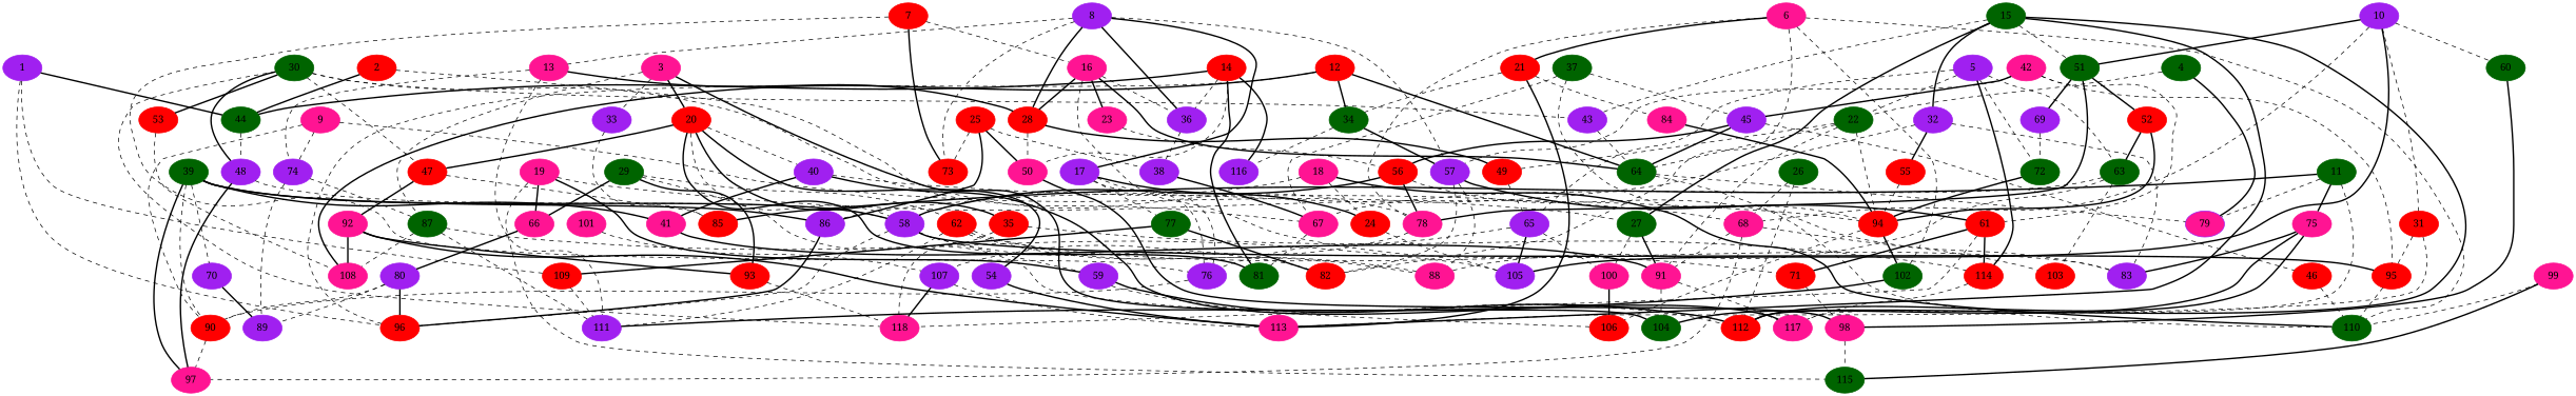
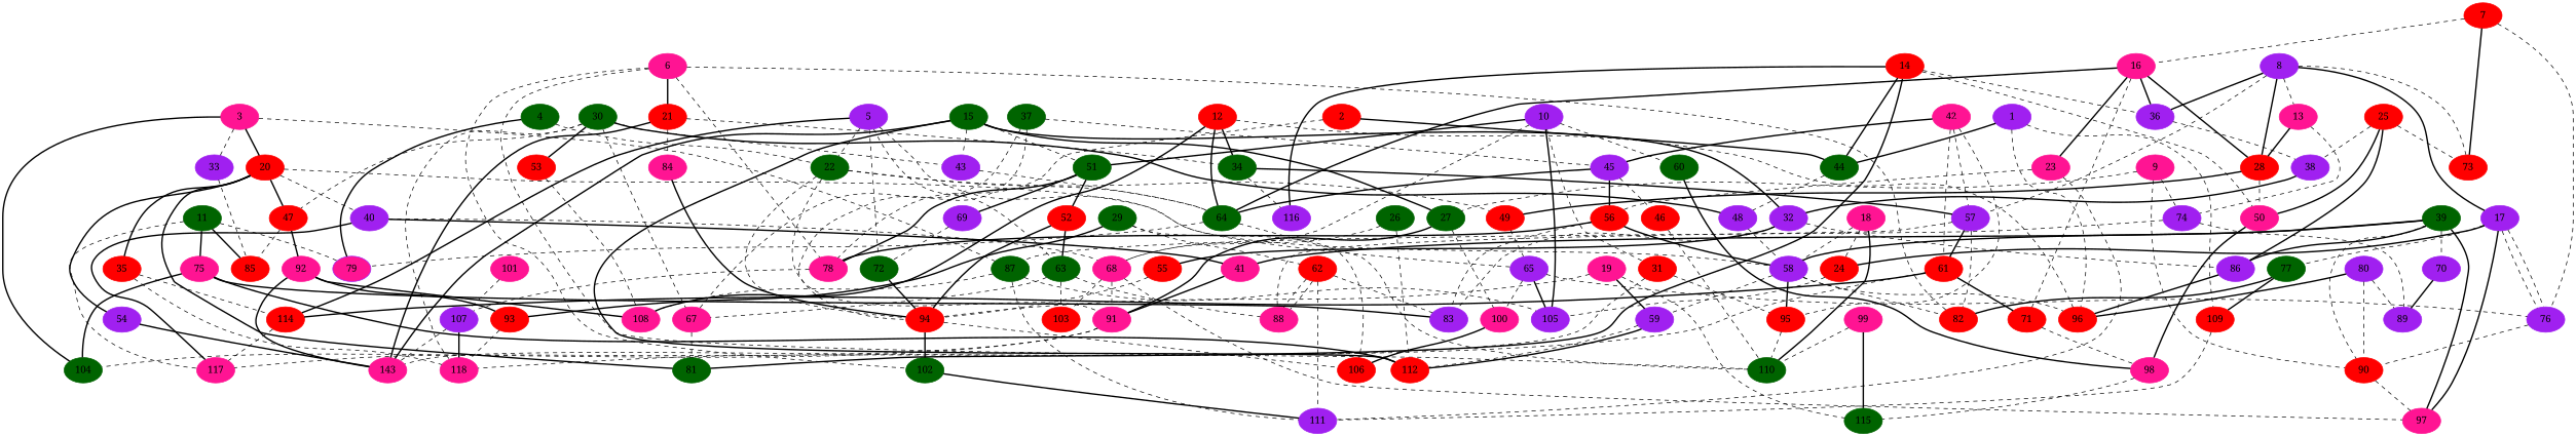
  graph {
    fontname="Noto Serif"
    node [color=red fontname="Noto Serif" style=filled]
    edge [fontname="Noto Serif" style=dashed]
    1 [color=purple]
    44 [color=darkgreen]
    96
    109
    48 [color=purple]
    111 [color=purple]
    2
    78 [color=deeppink]
    107 [color=purple]
    3 [color=deeppink]
    20
    33 [color=purple]
    87 [color=darkgreen]
    104 [color=darkgreen]
    81 [color=darkgreen]
    58 [color=purple]
    35
    40 [color=purple]
    47
    54 [color=purple]
    85
    105 [color=purple]
    108 [color=deeppink]
    92 [color=deeppink]
-   113 [color=deeppink]
+   113 [color=deeppink label=143]
    93
    4 [color=darkgreen]
    22 [color=darkgreen]
    79 [color=purple fillcolor=deeppink]
    64 [color=darkgreen]
    91 [color=deeppink]
    94
    49
    5 [color=purple]
    63 [color=darkgreen]
    65 [color=purple]
    72 [color=darkgreen]
    114
    67 [color=deeppink]
    88 [color=deeppink]
    103
    76 [color=purple]
    100 [color=deeppink]
    117 [color=deeppink]
    6 [color=deeppink]
    21
    82
    102 [color=darkgreen]
    110 [color=darkgreen]
    34 [color=darkgreen]
    84 [color=deeppink]
    16 [color=deeppink]
    7
    73
    28
    36 [color=purple]
    23 [color=deeppink]
    71
    90
    8 [color=purple]
    13 [color=deeppink]
    17 [color=purple]
    57 [color=purple]
    74 [color=purple]
    24
    77 [color=darkgreen]
    97 [color=deeppink]
    50 [color=deeppink]
    38 [color=purple]
    61
    9 [color=deeppink]
    27 [color=darkgreen]
    89 [color=purple]
    10 [color=purple]
    31
    51 [color=darkgreen]
    60 [color=darkgreen]
    68 [color=deeppink]
    95
    52
    69 [color=purple]
    98 [color=deeppink]
    11 [color=darkgreen]
    75 [color=deeppink]
    112
    83 [color=purple]
    12
    116 [color=purple]
    14
    15 [color=darkgreen]
    32 [color=purple]
    43 [color=purple]
    86 [color=purple]
    55
    56
    18 [color=deeppink]
    59 [color=purple]
    19 [color=deeppink]
-   66 [color=deeppink]
    115 [color=darkgreen]
    80 [color=purple]
    106
    118 [color=deeppink]
    41 [color=deeppink]
    25
    26 [color=darkgreen]
    29 [color=darkgreen]
    62
    30 [color=darkgreen]
    53
    37 [color=darkgreen]
    45 [color=purple]
    46
    39 [color=darkgreen]
    70 [color=purple]
    42 [color=deeppink]
    99 [color=deeppink]
    101 [color=deeppink]
    1 -- 44 [style=bold]
    1 -- 96
    1 -- 109
    44 -- 48
    109 -- 111
    48 -- 58
    2 -- 44 [style=bold]
    2 -- 78
    78 -- 107
    107 -- 113
    107 -- 118 [style=bold]
    3 -- 20 [style=bold]
    3 -- 33
    3 -- 87
    3 -- 104 [style=bold]
    20 -- 81 [style=bold]
    20 -- 58
    20 -- 35 [style=bold]
    20 -- 40
    20 -- 47 [style=bold]
    20 -- 54 [style=bold]
    33 -- 85
    87 -- 111
    87 -- 105
    87 -- 108
    58 -- 96
    58 -- 82
    58 -- 95 [style=bold]
    58 -- 59
    35 -- 114
    35 -- 118
    40 -- 117 [style=bold]
    40 -- 68
    40 -- 41 [style=bold]
    47 -- 85
    47 -- 92 [style=bold]
    54 -- 113 [style=bold]
    92 -- 108 [style=bold]
    92 -- 113 [style=bold]
    92 -- 93 [style=bold]
    93 -- 118
    4 -- 22
    4 -- 79 [style=bold]
    22 -- 64
    22 -- 91
    22 -- 94
    22 -- 49
    64 -- 79
    64 -- 110
    91 -- 104
    91 -- 117
    94 -- 102 [style=bold]
    94 -- 106
    49 -- 65
    5 -- 22
    5 -- 63
    5 -- 65
    5 -- 72
    5 -- 114 [style=bold]
    63 -- 67
    63 -- 88
    63 -- 103
    65 -- 105 [style=bold]
    65 -- 76
    65 -- 100
    72 -- 94 [style=bold]
    114 -- 117
    67 -- 81
    76 -- 90
    100 -- 106 [style=bold]
    6 -- 78
    6 -- 21 [style=bold]
    6 -- 82
    6 -- 102
    6 -- 110
    21 -- 113 [style=bold]
    21 -- 34
    21 -- 84
    102 -- 111 [style=bold]
    34 -- 57 [style=bold]
    34 -- 116
    84 -- 94 [style=bold]
    16 -- 64 [style=bold]
    16 -- 28 [style=bold]
-   16 -- 36
+   16 -- 36 [style=bold]
    16 -- 23 [style=bold]
    16 -- 71
    7 -- 76
    7 -- 16
    7 -- 73 [style=bold]
    28 -- 49 [style=bold]
    28 -- 50
    36 -- 38
-   13 -- 111
+   23 -- 111
    23 -- 56
    71 -- 98
    90 -- 97
    8 -- 73
    8 -- 28 [style=bold]
    8 -- 36 [style=bold]
    8 -- 13
    8 -- 17 [style=bold]
    8 -- 57
    13 -- 28 [style=bold]
    13 -- 74
    17 -- 76
    17 -- 76
    17 -- 24 [style=bold]
    17 -- 77
-   48 -- 97 [style=bold]
+   17 -- 97 [style=bold]
    57 -- 88
    57 -- 82
    57 -- 61 [style=bold]
    74 -- 87
    74 -- 89
    24 -- 105
    77 -- 109 [style=bold]
    77 -- 82 [style=bold]
    50 -- 98 [style=bold]
-   38 -- 67 [style=bold]
+   38 -- 32 [style=bold]
    61 -- 114 [style=bold]
    61 -- 71 [style=bold]
    61 -- 118
    9 -- 90
    9 -- 74
    9 -- 27
    27 -- 91 [style=bold]
    27 -- 100
    10 -- 105 [style=bold]
    10 -- 31
    10 -- 51 [style=bold]
    10 -- 60
    10 -- 68
    31 -- 113
    31 -- 95
    51 -- 78 [style=bold]
    51 -- 52 [style=bold]
    51 -- 69 [style=bold]
    60 -- 98 [style=bold]
    68 -- 91
    68 -- 103
    68 -- 97
    95 -- 110
    52 -- 94 [style=bold]
    52 -- 63 [style=bold]
    69 -- 72
    98 -- 115
    11 -- 85 [style=bold]
    11 -- 79
    11 -- 117
    11 -- 75 [style=bold]
    75 -- 104 [style=bold]
    75 -- 112 [style=bold]
    75 -- 83 [style=bold]
    12 -- 96
    12 -- 108 [style=bold]
    12 -- 64 [style=bold]
    12 -- 34 [style=bold]
    14 -- 44 [style=bold]
    14 -- 81 [style=bold]
    14 -- 36
    14 -- 50
    14 -- 116 [style=bold]
    15 -- 113 [style=bold]
    15 -- 27 [style=bold]
    15 -- 51
    15 -- 112 [style=bold]
    15 -- 32 [style=bold]
    15 -- 43
    32 -- 83
    32 -- 86
    32 -- 55 [style=bold]
    43 -- 64
    86 -- 96 [style=bold]
    55 -- 94
    56 -- 78 [style=bold]
    56 -- 58 [style=bold]
    56 -- 83
    18 -- 58
    18 -- 110 [style=bold]
    18 -- 24
    59 -- 112
    59 -- 112 [style=bold]
    19 -- 94
    19 -- 59 [style=bold]
-   19 -- 66 [style=bold]
    19 -- 115
-   66 -- 80 [style=bold]
    80 -- 96 [style=bold]
    80 -- 90
    80 -- 89
    41 -- 91 [style=bold]
    25 -- 73
    25 -- 50 [style=bold]
    25 -- 38
    25 -- 86 [style=bold]
    26 -- 68
    26 -- 112
    29 -- 93 [style=bold]
-   29 -- 66 [style=bold]
    29 -- 106
    29 -- 62
    62 -- 111
    62 -- 88
    62 -- 88
    62 -- 83
    30 -- 48 [style=bold]
    30 -- 47
    30 -- 67
    30 -- 43
    30 -- 118
    30 -- 53 [style=bold]
    53 -- 108
    37 -- 94
    37 -- 67
    37 -- 45
    45 -- 64 [style=bold]
    45 -- 56 [style=bold]
    45 -- 46
    46 -- 110
    39 -- 58 [style=bold]
    39 -- 90
    39 -- 97 [style=bold]
    39 -- 86 [style=bold]
    39 -- 41 [style=bold]
    39 -- 70
    70 -- 89 [style=bold]
    42 -- 57
    42 -- 61
    42 -- 95
    42 -- 45 [style=bold]
    99 -- 110
    99 -- 115 [style=bold]
    101 -- 107
  }
